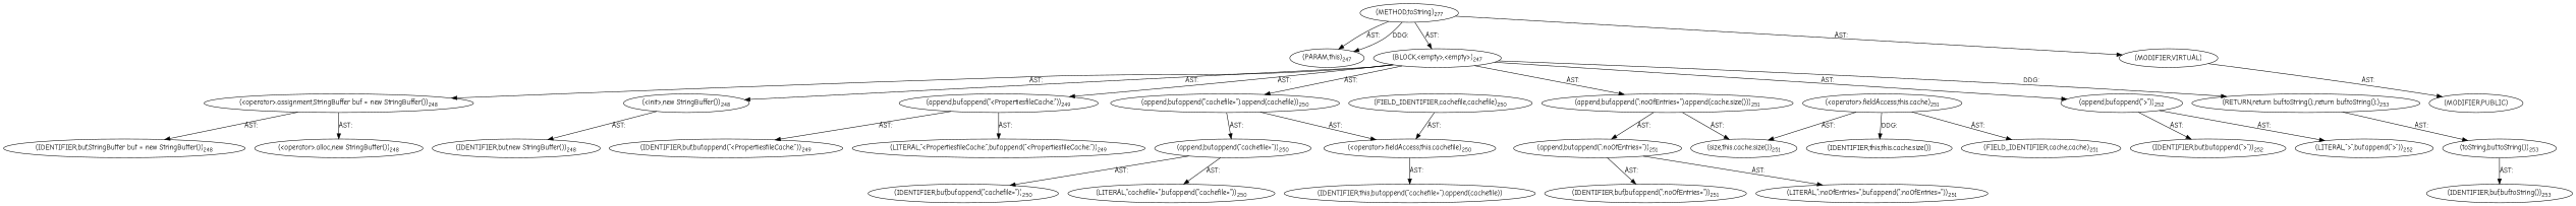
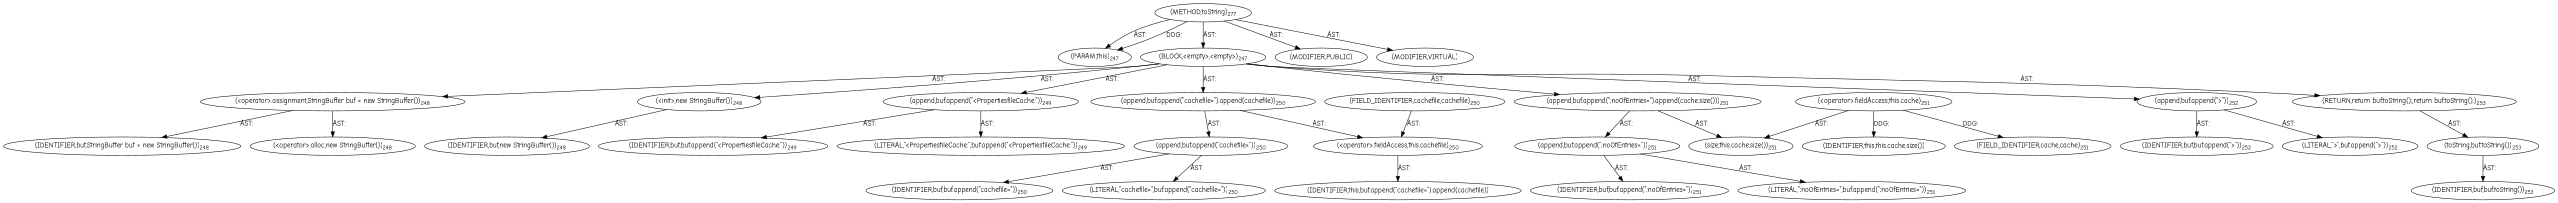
  digraph {
    fontname="Comic Neue"
    node [fontname="Comic Neue"]
    edge [fontname="Comic Neue"]
    n1 [label=<(METHOD,toString)<SUB>277</SUB>>]
    n2 [label=<(PARAM,this)<SUB>247</SUB>>]
    n3 [label=<(BLOCK,&lt;empty&gt;,&lt;empty&gt;)<SUB>247</SUB>>]
    n4 [label=<(MODIFIER,PUBLIC)>]
    n5 [label=<(MODIFIER,VIRTUAL)>]
    n6 [label=<(&lt;operator&gt;.assignment,StringBuffer buf = new StringBuffer())<SUB>248</SUB>>]
    n7 [label=<(&lt;init&gt;,new StringBuffer())<SUB>248</SUB>>]
    n8 [label=<(append,buf.append(&quot;&lt;PropertiesfileCache:&quot;))<SUB>249</SUB>>]
    n9 [label=<(append,buf.append(&quot;cachefile=&quot;).append(cachefile))<SUB>250</SUB>>]
    n10 [label=<(append,buf.append(&quot;;noOfEntries=&quot;).append(cache.size()))<SUB>251</SUB>>]
    n11 [label=<(append,buf.append(&quot;&gt;&quot;))<SUB>252</SUB>>]
    n12 [label=<(RETURN,return buf.toString();,return buf.toString();)<SUB>253</SUB>>]
    n13 [label=<(IDENTIFIER,buf,StringBuffer buf = new StringBuffer())<SUB>248</SUB>>]
    n14 [label=<(&lt;operator&gt;.alloc,new StringBuffer())<SUB>248</SUB>>]
    n15 [label=<(IDENTIFIER,buf,new StringBuffer())<SUB>248</SUB>>]
    n16 [label=<(IDENTIFIER,buf,buf.append(&quot;&lt;PropertiesfileCache:&quot;))<SUB>249</SUB>>]
    n17 [label=<(LITERAL,&quot;&lt;PropertiesfileCache:&quot;,buf.append(&quot;&lt;PropertiesfileCache:&quot;))<SUB>249</SUB>>]
    n18 [label=<(append,buf.append(&quot;cachefile=&quot;))<SUB>250</SUB>>]
    n19 [label=<(&lt;operator&gt;.fieldAccess,this.cachefile)<SUB>250</SUB>>]
    n20 [label=<(append,buf.append(&quot;;noOfEntries=&quot;))<SUB>251</SUB>>]
    n21 [label=<(size,this.cache.size())<SUB>251</SUB>>]
    n22 [label=<(IDENTIFIER,buf,buf.append(&quot;&gt;&quot;))<SUB>252</SUB>>]
    n23 [label=<(LITERAL,&quot;&gt;&quot;,buf.append(&quot;&gt;&quot;))<SUB>252</SUB>>]
    n24 [label=<(toString,buf.toString())<SUB>253</SUB>>]
    n25 [label=<(IDENTIFIER,buf,buf.append(&quot;cachefile=&quot;))<SUB>250</SUB>>]
    n26 [label=<(LITERAL,&quot;cachefile=&quot;,buf.append(&quot;cachefile=&quot;))<SUB>250</SUB>>]
    n27 [label=<(IDENTIFIER,this,buf.append(&quot;cachefile=&quot;).append(cachefile))>]
    n28 [label=<(FIELD_IDENTIFIER,cachefile,cachefile)<SUB>250</SUB>>]
    n29 [label=<(IDENTIFIER,buf,buf.append(&quot;;noOfEntries=&quot;))<SUB>251</SUB>>]
    n30 [label=<(LITERAL,&quot;;noOfEntries=&quot;,buf.append(&quot;;noOfEntries=&quot;))<SUB>251</SUB>>]
    n31 [label=<(&lt;operator&gt;.fieldAccess,this.cache)<SUB>251</SUB>>]
    n32 [label=<(IDENTIFIER,this,this.cache.size())>]
    n33 [label=<(FIELD_IDENTIFIER,cache,cache)<SUB>251</SUB>>]
    n34 [label=<(IDENTIFIER,buf,buf.toString())<SUB>253</SUB>>]
    n1 -> n2 [label="AST: "]
    n1 -> n2 [label="DDG: "]
    n1 -> n3 [label="AST: "]
-   n5 -> n4 [label="AST: "]
+   n1 -> n4 [label="AST: "]
    n1 -> n5 [label="AST: "]
    n3 -> n6 [label="AST: "]
    n3 -> n7 [label="AST: "]
    n3 -> n8 [label="AST: "]
    n3 -> n9 [label="AST: "]
    n3 -> n10 [label="AST: "]
    n3 -> n11 [label="AST: "]
-   n3 -> n12 [label="DDG: "]
+   n3 -> n12 [label="AST: "]
    n6 -> n13 [label="AST: "]
    n6 -> n14 [label="AST: "]
    n7 -> n15 [label="AST: "]
    n8 -> n16 [label="AST: "]
    n8 -> n17 [label="AST: "]
    n9 -> n18 [label="AST: "]
    n9 -> n19 [label="AST: "]
    n10 -> n20 [label="AST: "]
    n10 -> n21 [label="AST: "]
    n11 -> n22 [label="AST: "]
    n11 -> n23 [label="AST: "]
    n12 -> n24 [label="AST: "]
    n18 -> n25 [label="AST: "]
    n18 -> n26 [label="AST: "]
    n19 -> n27 [label="AST: "]
    n20 -> n29 [label="AST: "]
    n20 -> n30 [label="AST: "]
    n24 -> n34 [label="AST: "]
    n28 -> n19 [label="AST: "]
    n31 -> n21 [label="AST: "]
    n31 -> n32 [label="DDG: "]
-   n31 -> n33 [label="AST: "]
+   n31 -> n33 [label="DDG: "]
  }
